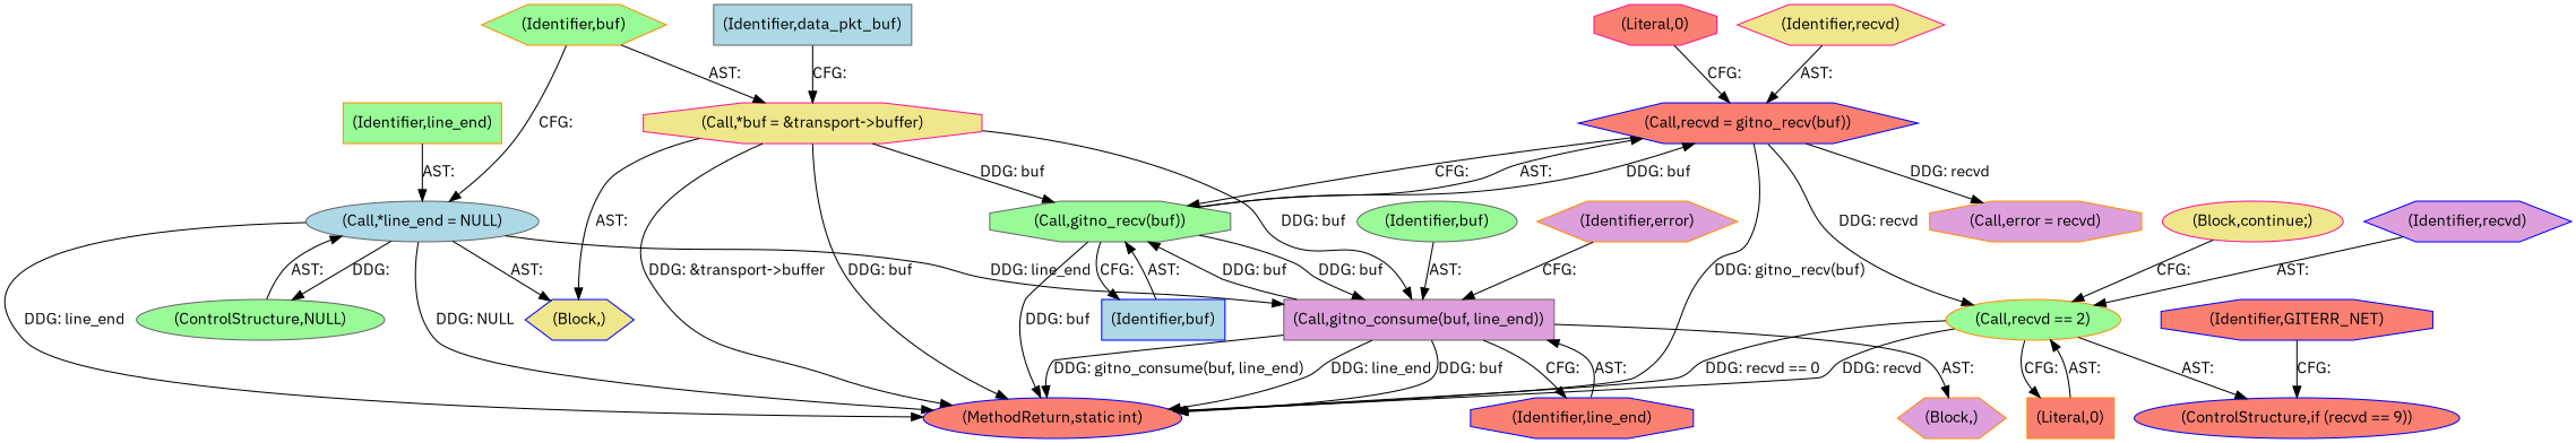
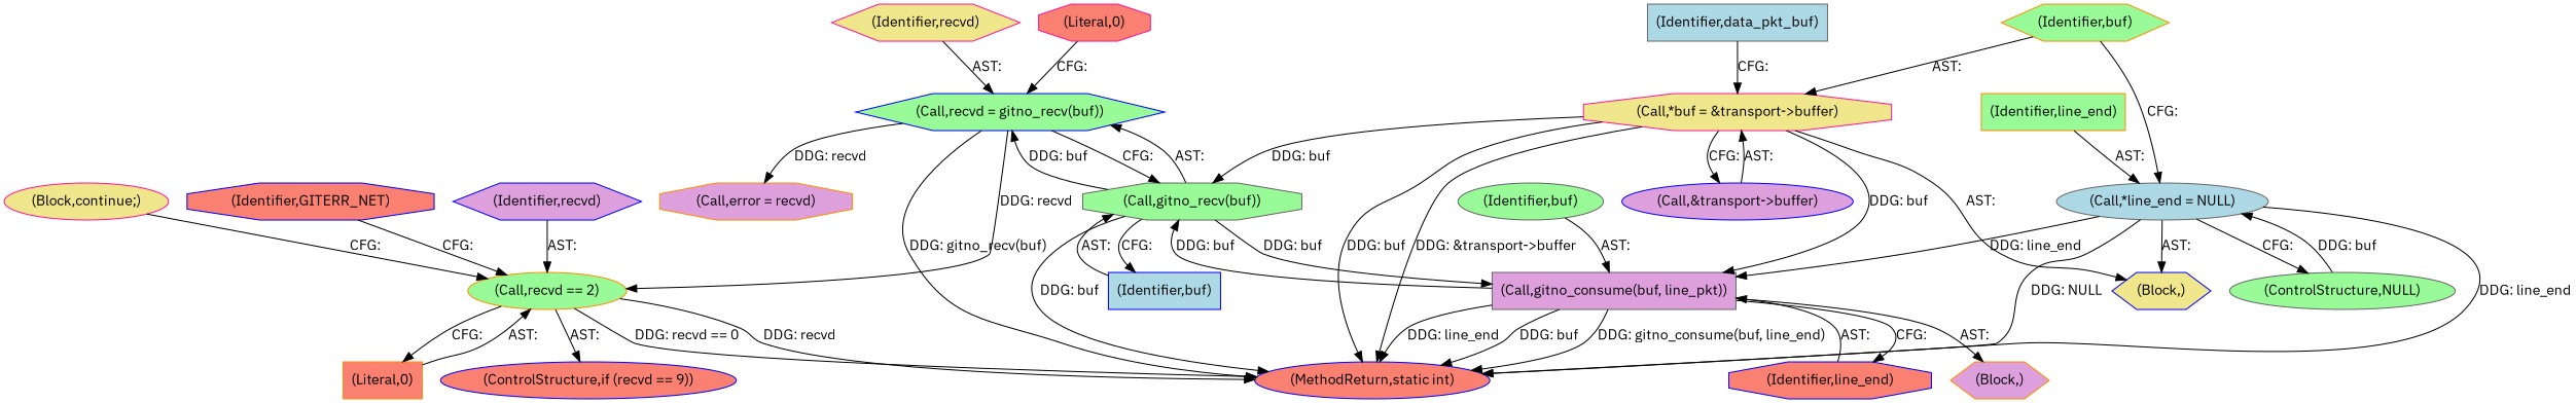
  digraph {
    fontname="IBM Plex Sans"
    node [color=blue fillcolor=salmon fontname="IBM Plex Sans" shape=ellipse style=filled]
    edge [fontname="IBM Plex Sans"]
    n1 [color=darkorange fillcolor=palegreen label="(Call,recvd == 2)"]
    n2 [label="(MethodReturn,static int)"]
    n3 [label="(ControlStructure,if (recvd == 9))"]
    n4 [color=darkorange label="(Literal,0)" shape=box]
-   n5 [label="(Call,recvd = gitno_recv(buf))" shape=hexagon]
+   n5 [fillcolor=palegreen label="(Call,recvd = gitno_recv(buf))" shape=hexagon]
    n6 [color=gray40 fillcolor=palegreen label="(Call,gitno_recv(buf))" shape=octagon]
    n7 [color=darkorange fillcolor=plum label="(Call,error = recvd)" shape=octagon]
-   n8 [color=gray40 fillcolor=plum label="(Call,gitno_consume(buf, line_end))" shape=box]
+   n8 [color=gray40 fillcolor=plum label="(Call,gitno_consume(buf, line_pkt))" shape=box]
    n9 [fillcolor=lightblue label="(Identifier,buf)" shape=box]
    n10 [color=darkorange fillcolor=plum label="(Block,)" shape=hexagon]
    n11 [label="(Identifier,line_end)" shape=octagon]
    n12 [color=deeppink fillcolor=khaki label="(Call,*buf = &transport->buffer)" shape=octagon]
+   n13 [fillcolor=plum label="(Call,&transport->buffer)"]
    n14 [fillcolor=khaki label="(Block,)" shape=hexagon]
    n15 [color=gray40 fillcolor=lightblue label="(Call,*line_end = NULL)"]
    n16 [color=gray40 fillcolor=palegreen label="(ControlStructure,NULL)"]
    n17 [color=deeppink fillcolor=khaki label="(Identifier,recvd)" shape=hexagon]
    n18 [color=gray40 fillcolor=lightblue label="(Identifier,data_pkt_buf)" shape=box]
    n19 [color=gray40 fillcolor=palegreen label="(Identifier,buf)"]
    n20 [color=deeppink fillcolor=khaki label="(Block,continue;)"]
    n21 [fillcolor=plum label="(Identifier,recvd)" shape=hexagon]
    n22 [color=darkorange fillcolor=palegreen label="(Identifier,buf)" shape=hexagon]
    n23 [color=darkorange fillcolor=palegreen label="(Identifier,line_end)" shape=box]
    n24 [label="(Identifier,GITERR_NET)" shape=octagon]
    n25 [color=deeppink label="(Literal,0)" shape=octagon]
-   n26 [color=darkorange fillcolor=plum label="(Identifier,error)" shape=hexagon]
    n1 -> n2 [label="DDG: recvd == 0"]
    n1 -> n2 [label="DDG: recvd"]
    n1 -> n3 [label="AST: "]
    n1 -> n4 [label="CFG: "]
    n4 -> n1 [label="AST: "]
    n5 -> n1 [label="DDG: recvd"]
    n5 -> n2 [label="DDG: gitno_recv(buf)"]
    n5 -> n6 [label="CFG: "]
    n5 -> n7 [label="DDG: recvd"]
    n6 -> n2 [label="DDG: buf"]
    n6 -> n5 [label="AST: "]
    n6 -> n5 [label="DDG: buf"]
    n6 -> n8 [label="DDG: buf"]
    n6 -> n9 [label="CFG: "]
    n8 -> n2 [label="DDG: gitno_consume(buf, line_end)"]
    n8 -> n2 [label="DDG: line_end"]
    n8 -> n2 [label="DDG: buf"]
    n8 -> n6 [label="DDG: buf"]
    n8 -> n10 [label="AST: "]
    n8 -> n11 [label="CFG: "]
    n9 -> n6 [label="AST: "]
    n11 -> n8 [label="AST: "]
    n12 -> n2 [label="DDG: &transport->buffer"]
    n12 -> n2 [label="DDG: buf"]
    n12 -> n6 [label="DDG: buf"]
    n12 -> n8 [label="DDG: buf"]
+   n12 -> n13 [label="CFG: "]
    n12 -> n14 [label="AST: "]
+   n13 -> n12 [label="AST: "]
    n15 -> n2 [label="DDG: NULL"]
    n15 -> n2 [label="DDG: line_end"]
    n15 -> n8 [label="DDG: line_end"]
    n15 -> n14 [label="AST: "]
-   n15 -> n16 [label="DDG: "]
-   n16 -> n15 [label="AST: "]
+   n15 -> n16 [label="CFG: "]
+   n16 -> n15 [label="DDG: buf"]
    n17 -> n5 [label="AST: "]
    n18 -> n12 [label="CFG: "]
    n19 -> n8 [label="AST: "]
    n20 -> n1 [label="CFG: "]
    n21 -> n1 [label="AST: "]
    n22 -> n12 [label="AST: "]
    n22 -> n15 [label="CFG: "]
    n23 -> n15 [label="AST: "]
-   n24 -> n3 [label="CFG: "]
+   n24 -> n1 [label="CFG: "]
    n25 -> n5 [label="CFG: "]
-   n26 -> n8 [label="CFG: "]
  }
